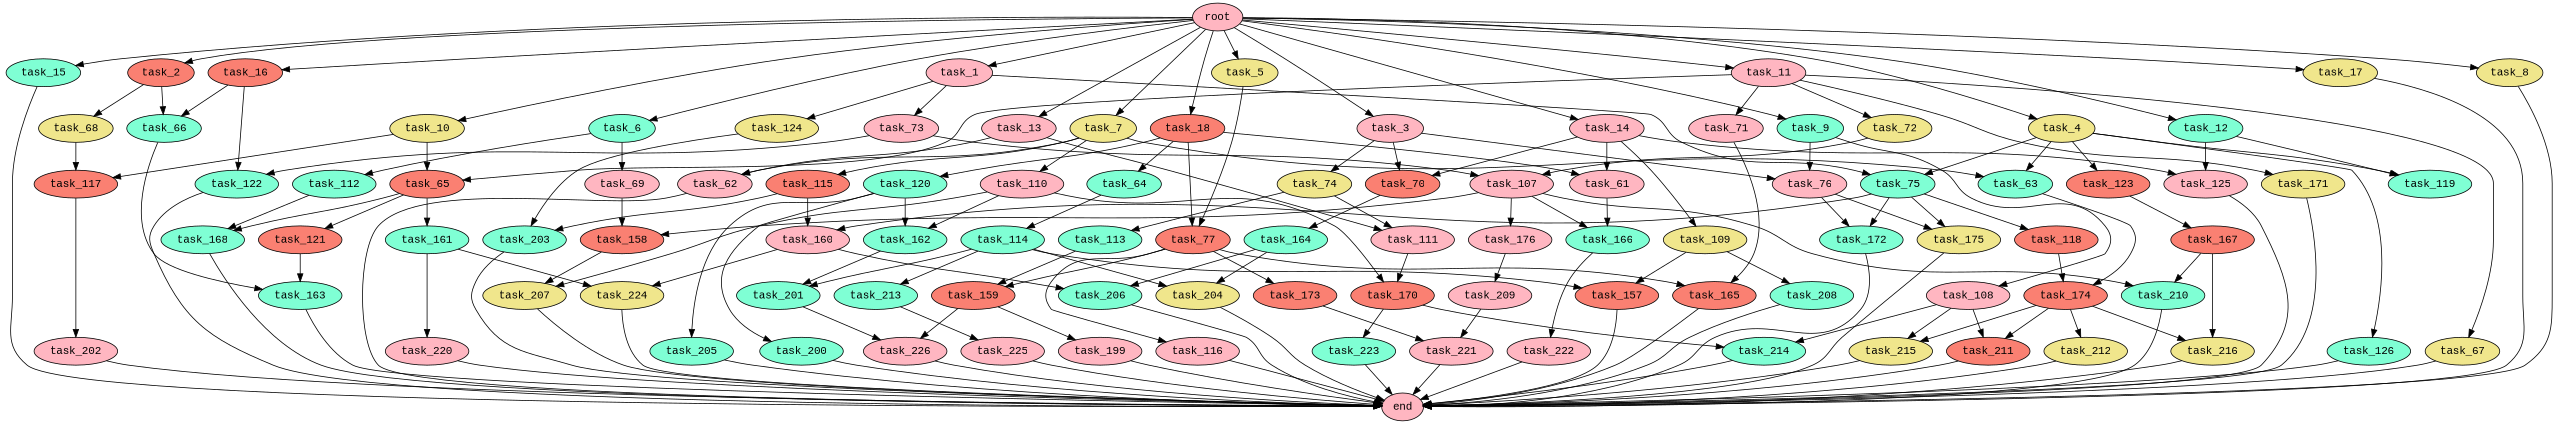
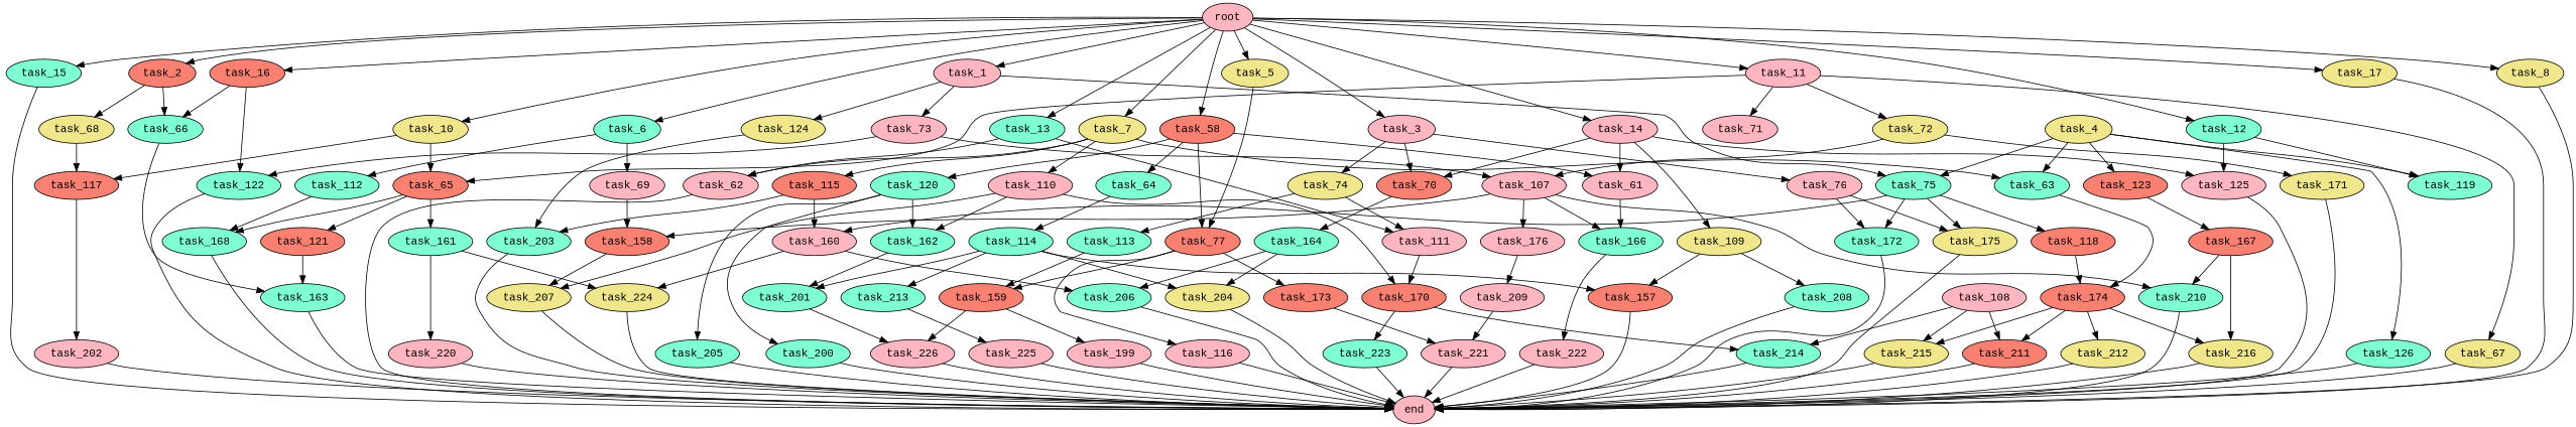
  digraph {
    fontname="Liberation Mono"
    node [fillcolor=aquamarine fontname="Liberation Mono" style=filled]
    edge [fontname="Liberation Mono"]
    task_116 [fillcolor=lightpink]
    end [fillcolor=lightpink]
    task_163
    task_15
    task_212 [fillcolor=khaki]
    task_220 [fillcolor=lightpink]
    task_207 [fillcolor=khaki]
    task_168
    task_161
    task_224 [fillcolor=khaki]
    task_173 [fillcolor=salmon]
    task_221 [fillcolor=lightpink]
    task_7 [fillcolor=khaki]
    task_63
    task_115 [fillcolor=salmon]
    task_62 [fillcolor=lightpink]
    task_110 [fillcolor=lightpink]
    task_174 [fillcolor=salmon]
    task_160 [fillcolor=lightpink]
    task_203
    task_162
    task_170 [fillcolor=salmon]
    task_222 [fillcolor=lightpink]
    task_166
    task_75
    task_172
    task_118 [fillcolor=salmon]
    task_175 [fillcolor=khaki]
    task_206
    task_214
    task_176 [fillcolor=lightpink]
    task_209 [fillcolor=lightpink]
    task_204 [fillcolor=khaki]
    task_117 [fillcolor=salmon]
    task_202 [fillcolor=lightpink]
    task_108 [fillcolor=lightpink]
-   task_9
    task_76 [fillcolor=lightpink]
    task_211 [fillcolor=salmon]
    task_215 [fillcolor=khaki]
    task_199 [fillcolor=lightpink]
    task_216 [fillcolor=khaki]
    task_112
    task_121 [fillcolor=salmon]
    task_164
    task_73 [fillcolor=lightpink]
    task_107 [fillcolor=lightpink]
    task_122
    task_210
    task_158 [fillcolor=salmon]
    task_77 [fillcolor=salmon]
    task_159 [fillcolor=salmon]
-   task_165 [fillcolor=salmon]
    task_226 [fillcolor=lightpink]
    task_65 [fillcolor=salmon]
-   task_18 [fillcolor=salmon]
+   task_18 [fillcolor=salmon label=task_58]
    task_61 [fillcolor=lightpink]
    task_64
    task_120
    task_114
    task_200
    task_205
    task_68 [fillcolor=khaki]
    task_157 [fillcolor=salmon]
    task_201
    task_213
    task_109 [fillcolor=khaki]
    task_208
    task_167 [fillcolor=salmon]
    task_125 [fillcolor=lightpink]
    task_1 [fillcolor=lightpink]
    task_124 [fillcolor=khaki]
    task_11 [fillcolor=lightpink]
    task_71 [fillcolor=lightpink]
    task_67 [fillcolor=khaki]
    task_72 [fillcolor=khaki]
    task_171 [fillcolor=khaki]
    task_69 [fillcolor=lightpink]
    task_225 [fillcolor=lightpink]
    task_123 [fillcolor=salmon]
    task_111 [fillcolor=lightpink]
    task_223
    task_66
    task_3 [fillcolor=lightpink]
    task_70 [fillcolor=salmon]
    task_74 [fillcolor=khaki]
    task_113
    task_4 [fillcolor=khaki]
    task_119
    task_126
    task_10 [fillcolor=khaki]
    task_14 [fillcolor=lightpink]
    task_12
-   task_13 [fillcolor=lightpink]
+   task_13
    task_6
    task_2 [fillcolor=salmon]
    task_17 [fillcolor=khaki]
    root [fillcolor=lightpink]
    task_8 [fillcolor=khaki]
    task_16 [fillcolor=salmon]
    task_5 [fillcolor=khaki]
    task_116 -> end
    task_163 -> end
    task_15 -> end
    task_212 -> end
    task_220 -> end
    task_207 -> end
    task_168 -> end
    task_161 -> task_220
    task_161 -> task_224
    task_224 -> end
    task_173 -> task_221
    task_221 -> end
    task_7 -> task_63
    task_7 -> task_115
    task_7 -> task_62
    task_7 -> task_110
    task_63 -> task_174
    task_115 -> task_160
    task_115 -> task_203
    task_62 -> end
    task_110 -> task_207
    task_110 -> task_162
    task_110 -> task_170
    task_174 -> task_212
    task_174 -> task_211
    task_174 -> task_215
    task_174 -> task_216
    task_160 -> task_224
    task_160 -> task_206
    task_203 -> end
    task_162 -> task_201
    task_170 -> task_214
    task_170 -> task_223
    task_222 -> end
    task_166 -> task_222
    task_75 -> task_160
    task_75 -> task_172
    task_75 -> task_118
    task_75 -> task_175
    task_172 -> end
    task_118 -> task_174
    task_175 -> end
    task_206 -> end
    task_214 -> end
    task_176 -> task_209
    task_209 -> task_221
    task_204 -> end
    task_117 -> task_202
    task_202 -> end
    task_108 -> task_214
    task_108 -> task_211
    task_108 -> task_215
-   task_9 -> task_108
-   task_9 -> task_76
    task_76 -> task_172
    task_76 -> task_175
    task_211 -> end
    task_215 -> end
    task_199 -> end
    task_216 -> end
    task_112 -> task_168
    task_121 -> task_163
    task_164 -> task_206
    task_164 -> task_204
    task_73 -> task_107
    task_73 -> task_122
    task_107 -> task_166
    task_107 -> task_176
    task_107 -> task_210
    task_107 -> task_158
    task_122 -> end
    task_210 -> end
    task_158 -> task_207
    task_77 -> task_116
    task_77 -> task_173
    task_77 -> task_159
-   task_77 -> task_165
    task_159 -> task_199
    task_159 -> task_226
-   task_165 -> end
    task_226 -> end
    task_65 -> task_168
    task_65 -> task_161
    task_65 -> task_121
    task_18 -> task_77
    task_18 -> task_61
    task_18 -> task_64
    task_18 -> task_120
    task_61 -> task_166
    task_64 -> task_114
    task_120 -> task_162
    task_120 -> task_200
    task_120 -> task_205
    task_114 -> task_204
    task_114 -> task_157
    task_114 -> task_201
    task_114 -> task_213
    task_200 -> end
    task_205 -> end
    task_68 -> task_117
    task_157 -> end
    task_201 -> task_226
    task_213 -> task_225
    task_109 -> task_157
    task_109 -> task_208
    task_208 -> end
    task_167 -> task_216
    task_167 -> task_210
    task_125 -> end
    task_1 -> task_75
    task_1 -> task_73
    task_1 -> task_124
    task_124 -> task_203
    task_11 -> task_65
    task_11 -> task_71
    task_11 -> task_67
    task_11 -> task_72
-   task_71 -> task_165
    task_67 -> end
    task_72 -> task_107
-   task_11 -> task_171
+   task_72 -> task_171
    task_171 -> end
    task_69 -> task_158
    task_225 -> end
    task_123 -> task_167
    task_111 -> task_170
    task_223 -> end
    task_66 -> task_163
    task_3 -> task_76
    task_3 -> task_70
    task_3 -> task_74
    task_70 -> task_164
    task_74 -> task_111
    task_74 -> task_113
    task_113 -> task_159
    task_4 -> task_63
    task_4 -> task_75
    task_4 -> task_123
    task_4 -> task_119
    task_4 -> task_126
    task_126 -> end
    task_10 -> task_117
    task_10 -> task_65
    task_14 -> task_61
    task_14 -> task_109
    task_14 -> task_125
    task_14 -> task_70
    task_12 -> task_125
    task_12 -> task_119
    task_13 -> task_62
    task_13 -> task_111
    task_6 -> task_112
    task_6 -> task_69
    task_2 -> task_68
    task_2 -> task_66
    task_17 -> end
    root -> task_15
    root -> task_7
-   root -> task_9
    root -> task_18
    root -> task_1
    root -> task_11
    root -> task_3
-   root -> task_4
    root -> task_10
    root -> task_14
    root -> task_12
    root -> task_13
    root -> task_6
    root -> task_2
    root -> task_17
    root -> task_8
    root -> task_16
    root -> task_5
    task_8 -> end
    task_16 -> task_122
    task_16 -> task_66
    task_5 -> task_77
  }
